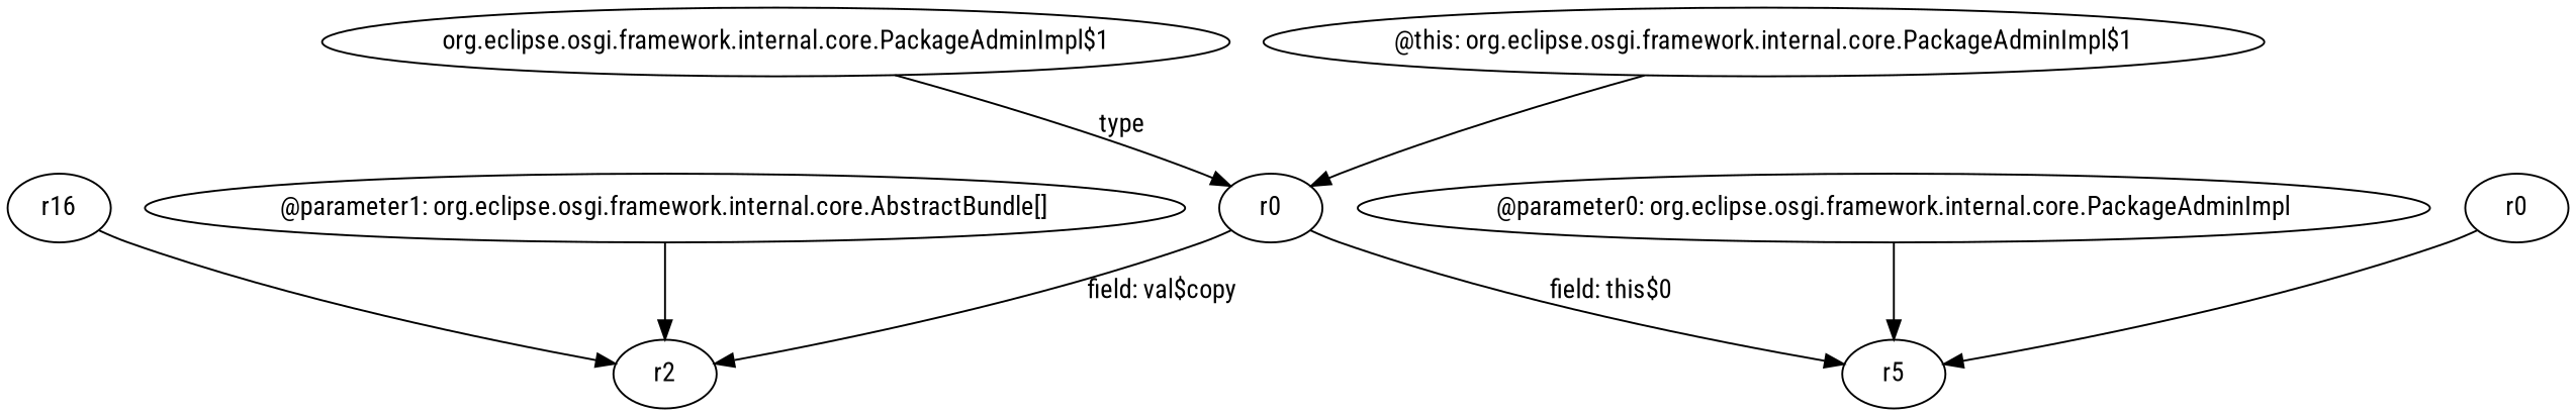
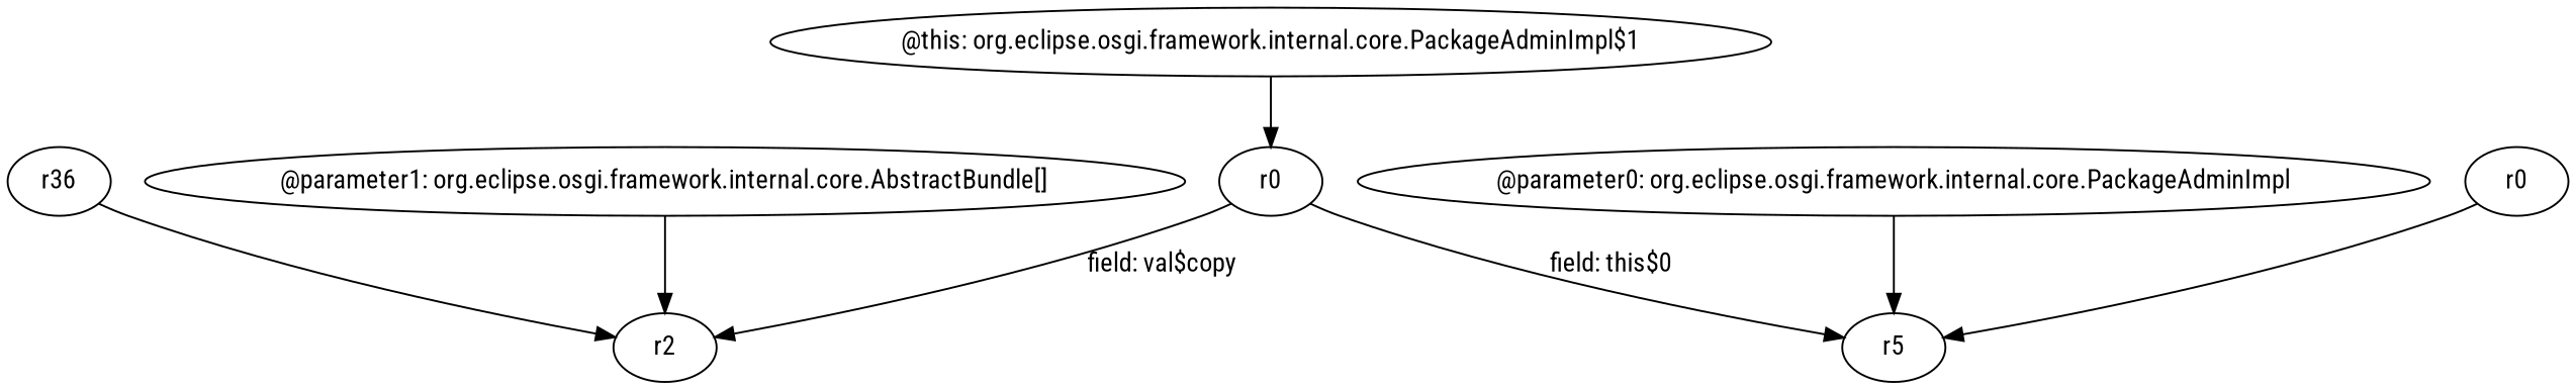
  digraph {
    fontname="Roboto Condensed"
    node [fontname="Roboto Condensed"]
    edge [fontname="Roboto Condensed"]
    n1 [label="@parameter0: org.eclipse.osgi.framework.internal.core.PackageAdminImpl"]
    n2 [label=r5]
    n3 [label=r0]
    n4 [label=r2]
-   n5 [label="org.eclipse.osgi.framework.internal.core.PackageAdminImpl$1"]
    n6 [label="@this: org.eclipse.osgi.framework.internal.core.PackageAdminImpl$1"]
-   n7 [label=r16]
+   n7 [label=r36]
    n8 [label="@parameter1: org.eclipse.osgi.framework.internal.core.AbstractBundle[]"]
    n9 [label=r0]
    n1 -> n2
    n3 -> n2 [label="field: this$0"]
    n3 -> n4 [label="field: val$copy"]
-   n5 -> n3 [label=type]
    n6 -> n3
    n7 -> n4
    n8 -> n4
    n9 -> n2
  }
